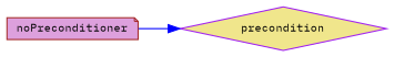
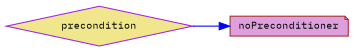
  digraph {
    rankdir=LR
    fontname="IBM Plex Mono"
    node [fontname="IBM Plex Mono" fontsize=10 style=filled]
    n1 [color=brown fillcolor=plum fontcolor=black height=0.2 label=noPreconditioner shape=note width=0.4]
    n2 [color=purple height=0.2 label=precondition shape=diamond width=0.4 fillcolor=khaki]
-   n1 -> n2 [color=blue fontname="IBM Plex Mono" fontsize=10 labelfontname=FreeSans labelfontsize=10 style=solid]
+   n2 -> n1 [color=blue fontname="IBM Plex Mono" fontsize=10 labelfontname=FreeSans labelfontsize=10 style=solid]
  }
